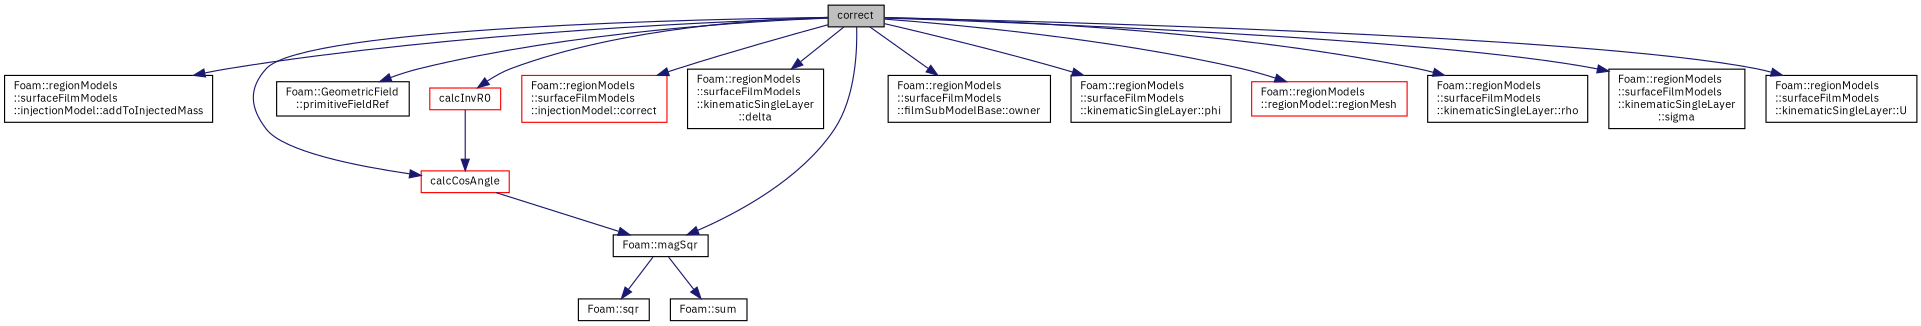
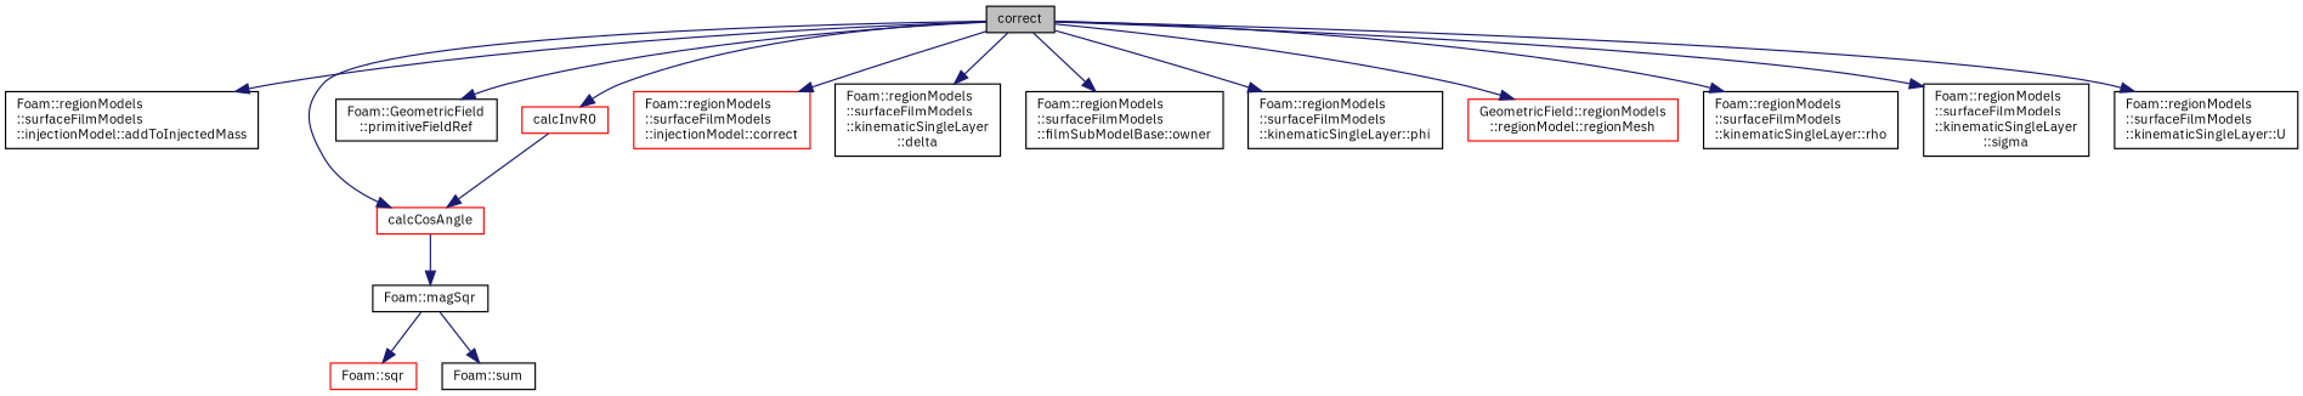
  digraph {
    fontname="IBM Plex Sans"
    rankdir=TB
    node [color=black fontname="IBM Plex Sans" fontsize=10 shape=record]
    edge [color=midnightblue fontname="IBM Plex Sans" fontsize=10 labelfontname=Helvetica labelfontsize=10 style=solid]
    n1 [fillcolor=grey75 fontcolor=black height=0.2 label=correct style=filled width=0.4]
    n2 [height=0.2 label="Foam::regionModels\l::surfaceFilmModels\l::injectionModel::addToInjectedMass" width=0.4]
    n3 [color=red height=0.2 label=calcCosAngle width=0.4]
    n4 [height=0.2 label="Foam::GeometricField\l::primitiveFieldRef" width=0.4]
    n5 [color=red height=0.2 label=calcInvR0 width=0.4]
    n6 [color=red height=0.2 label="Foam::regionModels\l::surfaceFilmModels\l::injectionModel::correct" width=0.4]
    n7 [height=0.2 label="Foam::regionModels\l::surfaceFilmModels\l::kinematicSingleLayer\l::delta" width=0.4]
    n8 [height=0.2 label="Foam::magSqr" width=0.4]
    n9 [height=0.2 label="Foam::regionModels\l::surfaceFilmModels\l::filmSubModelBase::owner" width=0.4]
    n10 [height=0.2 label="Foam::regionModels\l::surfaceFilmModels\l::kinematicSingleLayer::phi" width=0.4]
-   n11 [color=red height=0.2 label="Foam::regionModels\l::regionModel::regionMesh" width=0.4]
+   n11 [color=red height=0.2 label="GeometricField::regionModels\l::regionModel::regionMesh" width=0.4]
    n12 [height=0.2 label="Foam::regionModels\l::surfaceFilmModels\l::kinematicSingleLayer::rho" width=0.4]
    n13 [height=0.2 label="Foam::regionModels\l::surfaceFilmModels\l::kinematicSingleLayer\l::sigma" width=0.4]
    n14 [height=0.2 label="Foam::regionModels\l::surfaceFilmModels\l::kinematicSingleLayer::U" width=0.4]
-   n15 [height=0.2 label="Foam::sqr" width=0.4]
+   n15 [color=red height=0.2 label="Foam::sqr" width=0.4]
    n16 [height=0.2 label="Foam::sum" width=0.4]
    n1 -> n2
    n1 -> n3
    n1 -> n4
    n1 -> n5
    n1 -> n6
    n1 -> n7
-   n1 -> n8
    n1 -> n9
    n1 -> n10
    n1 -> n11
    n1 -> n12
    n1 -> n13
    n1 -> n14
    n3 -> n8
    n5 -> n3
    n8 -> n15
    n8 -> n16
  }
